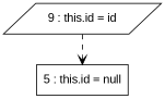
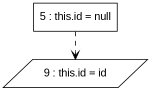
  digraph {
    fontname="Liberation Sans"
    node [fontname="Liberation Sans"]
    "5 : this.id = null" [shape=box]
    "9 : this.id = id" [shape=parallelogram]
-   "9 : this.id = id" -> "5 : this.id = null" [style=dashed arrowhead=vee fontname="Liberation Sans"]
+   "5 : this.id = null" -> "9 : this.id = id" [style=dashed arrowhead=vee fontname="Liberation Sans"]
  }
